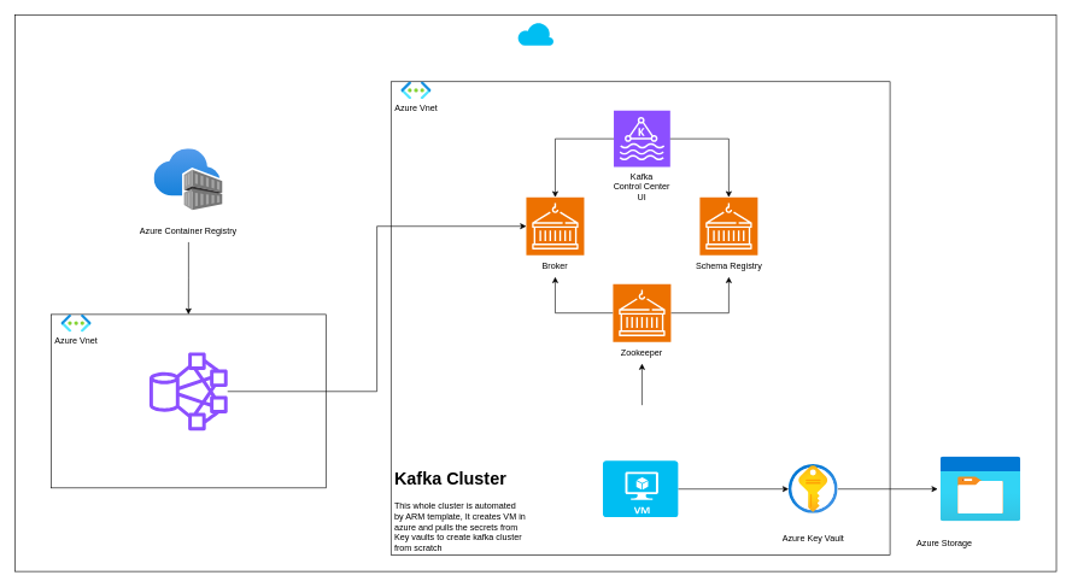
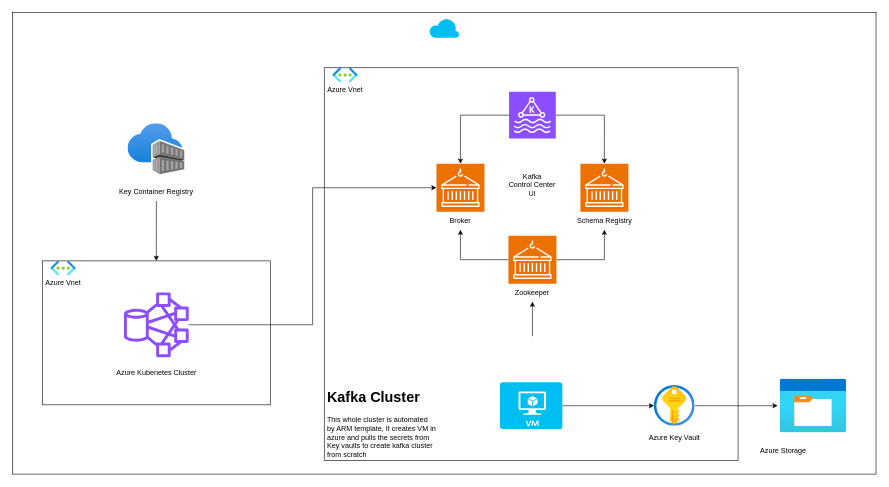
  <mxCell id="0" />
  <mxCell id="1" parent="0" />
  <mxCell id="2" value="" style="rounded=0;whiteSpace=wrap;html=1;" parent="1" vertex="1"><mxGeometry x="20" y="20" width="1440" height="770" as="geometry" /></mxCell>
  <mxCell id="3" value="" style="image;aspect=fixed;html=1;points=[];align=center;fontSize=12;image=img/lib/azure2/containers/Container_Registries.svg;" parent="1" vertex="1"><mxGeometry x="212.49" y="205.5" width="95.03" height="85.25" as="geometry" /></mxCell>
  <mxCell id="4" style="edgeStyle=orthogonalEdgeStyle;rounded=0;orthogonalLoop=1;jettySize=auto;html=1;" parent="1" source="5" target="6" edge="1"><mxGeometry relative="1" as="geometry"><mxPoint x="260" y="414.5" as="targetPoint" /></mxGeometry></mxCell>
- <mxCell id="5" value="Azure Container Registry" style="text;html=1;strokeColor=none;fillColor=none;align=center;verticalAlign=middle;whiteSpace=wrap;rounded=0;" parent="1" vertex="1"><mxGeometry x="181.25" y="304.5" width="157.51" height="30" as="geometry" /></mxCell>
+ <mxCell id="5" value="Key Container Registry" style="text;html=1;strokeColor=none;fillColor=none;align=center;verticalAlign=middle;whiteSpace=wrap;rounded=0;" parent="1" vertex="1"><mxGeometry x="181.25" y="304.5" width="157.51" height="30" as="geometry" /></mxCell>
  <mxCell id="6" value="" style="rounded=0;whiteSpace=wrap;html=1;" parent="1" vertex="1"><mxGeometry x="70" y="434.5" width="380" height="240" as="geometry" /></mxCell>
  <mxCell id="7" value="" style="sketch=0;outlineConnect=0;fontColor=#232F3E;gradientColor=none;fillColor=#8C4FFF;strokeColor=none;dashed=0;verticalLabelPosition=bottom;verticalAlign=top;align=center;html=1;fontSize=12;fontStyle=0;aspect=fixed;pointerEvents=1;shape=mxgraph.aws4.hdfs_cluster;" parent="1" vertex="1"><mxGeometry x="206" y="487" width="108" height="108" as="geometry" /></mxCell>
+ <mxCell id="8" value="Azure Kubenetes Cluster" style="text;html=1;strokeColor=none;fillColor=none;align=center;verticalAlign=middle;whiteSpace=wrap;rounded=0;" parent="1" vertex="1"><mxGeometry x="187.5" y="607" width="145" height="30" as="geometry" /></mxCell>
  <mxCell id="9" value="Azure Vnet" style="text;html=1;strokeColor=none;fillColor=none;align=center;verticalAlign=middle;whiteSpace=wrap;rounded=0;" parent="1" vertex="1"><mxGeometry x="70" y="457" width="70" height="30" as="geometry" /></mxCell>
  <mxCell id="10" value="" style="image;aspect=fixed;html=1;points=[];align=center;fontSize=12;image=img/lib/azure2/networking/Virtual_Networks.svg;" parent="1" vertex="1"><mxGeometry x="84.06" y="434.5" width="41.88" height="25" as="geometry" /></mxCell>
  <mxCell id="11" value="" style="rounded=0;whiteSpace=wrap;html=1;glass=0;shadow=0;" vertex="1" parent="1"><mxGeometry x="540" y="112.5" width="690" height="655" as="geometry" /></mxCell>
  <mxCell id="12" value="Azure Vnet" style="text;html=1;strokeColor=none;fillColor=none;align=center;verticalAlign=middle;whiteSpace=wrap;rounded=0;" vertex="1" parent="1"><mxGeometry x="540" y="132.5" width="70" height="32.5" as="geometry" /></mxCell>
  <mxCell id="13" value="" style="image;aspect=fixed;html=1;points=[];align=center;fontSize=12;image=img/lib/azure2/networking/Virtual_Networks.svg;" vertex="1" parent="1"><mxGeometry x="554.06" y="112.5" width="41.88" height="25" as="geometry" /></mxCell>
  <mxCell id="14" style="edgeStyle=orthogonalEdgeStyle;rounded=0;orthogonalLoop=1;jettySize=auto;html=1;" edge="1" parent="1" source="15" target="16"><mxGeometry relative="1" as="geometry" /></mxCell>
  <mxCell id="15" value="" style="verticalLabelPosition=bottom;html=1;verticalAlign=top;align=center;strokeColor=none;fillColor=#00BEF2;shape=mxgraph.azure.virtual_machine;" vertex="1" parent="1"><mxGeometry x="833" y="637" width="104" height="78" as="geometry" /></mxCell>
  <mxCell id="16" value="" style="image;aspect=fixed;html=1;points=[];align=center;fontSize=12;image=img/lib/azure2/security/Key_Vaults.svg;" vertex="1" parent="1"><mxGeometry x="1090" y="642" width="68" height="68" as="geometry" /></mxCell>
  <mxCell id="17" value="" style="image;aspect=fixed;html=1;points=[];align=center;fontSize=12;image=img/lib/azure2/general/Storage_Container.svg;" vertex="1" parent="1"><mxGeometry x="1300" y="631" width="110.77" height="90" as="geometry" /></mxCell>
  <mxCell id="18" style="edgeStyle=orthogonalEdgeStyle;rounded=0;orthogonalLoop=1;jettySize=auto;html=1;entryX=0.5;entryY=1;entryDx=0;entryDy=0;" edge="1" parent="1" source="20" target="25"><mxGeometry relative="1" as="geometry" /></mxCell>
  <mxCell id="19" style="edgeStyle=orthogonalEdgeStyle;rounded=0;orthogonalLoop=1;jettySize=auto;html=1;entryX=0.5;entryY=1;entryDx=0;entryDy=0;" edge="1" parent="1" source="20" target="27"><mxGeometry relative="1" as="geometry" /></mxCell>
  <mxCell id="20" value="" style="sketch=0;points=[[0,0,0],[0.25,0,0],[0.5,0,0],[0.75,0,0],[1,0,0],[0,1,0],[0.25,1,0],[0.5,1,0],[0.75,1,0],[1,1,0],[0,0.25,0],[0,0.5,0],[0,0.75,0],[1,0.25,0],[1,0.5,0],[1,0.75,0]];outlineConnect=0;fontColor=#232F3E;fillColor=#ED7100;strokeColor=#ffffff;dashed=0;verticalLabelPosition=bottom;verticalAlign=top;align=center;html=1;fontSize=12;fontStyle=0;aspect=fixed;shape=mxgraph.aws4.resourceIcon;resIcon=mxgraph.aws4.containers;" vertex="1" parent="1"><mxGeometry x="847.09" y="392.5" width="80" height="80" as="geometry" /></mxCell>
  <mxCell id="21" style="edgeStyle=orthogonalEdgeStyle;rounded=0;orthogonalLoop=1;jettySize=auto;html=1;entryX=0.5;entryY=1;entryDx=0;entryDy=0;" edge="1" parent="1" source="22" target="23"><mxGeometry relative="1" as="geometry" /></mxCell>
  <mxCell id="22" value="" style="shape=image;html=1;verticalAlign=top;verticalLabelPosition=bottom;labelBackgroundColor=#ffffff;imageAspect=0;aspect=fixed;image=https://cdn0.iconfinder.com/data/icons/social-media-2104/24/social_media_social_media_logo_docker-128.png" vertex="1" parent="1"><mxGeometry x="855.09" y="560" width="64" height="64" as="geometry" /></mxCell>
  <mxCell id="23" value="Zookeeper" style="text;html=1;strokeColor=none;fillColor=none;align=center;verticalAlign=middle;whiteSpace=wrap;rounded=0;" vertex="1" parent="1"><mxGeometry x="857.09" y="472.5" width="60" height="30" as="geometry" /></mxCell>
  <mxCell id="24" value="" style="sketch=0;points=[[0,0,0],[0.25,0,0],[0.5,0,0],[0.75,0,0],[1,0,0],[0,1,0],[0.25,1,0],[0.5,1,0],[0.75,1,0],[1,1,0],[0,0.25,0],[0,0.5,0],[0,0.75,0],[1,0.25,0],[1,0.5,0],[1,0.75,0]];outlineConnect=0;fontColor=#232F3E;fillColor=#ED7100;strokeColor=#ffffff;dashed=0;verticalLabelPosition=bottom;verticalAlign=top;align=center;html=1;fontSize=12;fontStyle=0;aspect=fixed;shape=mxgraph.aws4.resourceIcon;resIcon=mxgraph.aws4.containers;" vertex="1" parent="1"><mxGeometry x="727.09" y="272.5" width="80" height="80" as="geometry" /></mxCell>
  <mxCell id="25" value="Broker" style="text;html=1;strokeColor=none;fillColor=none;align=center;verticalAlign=middle;whiteSpace=wrap;rounded=0;" vertex="1" parent="1"><mxGeometry x="722.09" y="352.5" width="90" height="30" as="geometry" /></mxCell>
  <mxCell id="26" value="" style="sketch=0;points=[[0,0,0],[0.25,0,0],[0.5,0,0],[0.75,0,0],[1,0,0],[0,1,0],[0.25,1,0],[0.5,1,0],[0.75,1,0],[1,1,0],[0,0.25,0],[0,0.5,0],[0,0.75,0],[1,0.25,0],[1,0.5,0],[1,0.75,0]];outlineConnect=0;fontColor=#232F3E;fillColor=#ED7100;strokeColor=#ffffff;dashed=0;verticalLabelPosition=bottom;verticalAlign=top;align=center;html=1;fontSize=12;fontStyle=0;aspect=fixed;shape=mxgraph.aws4.resourceIcon;resIcon=mxgraph.aws4.containers;" vertex="1" parent="1"><mxGeometry x="967.09" y="272.5" width="80" height="80" as="geometry" /></mxCell>
  <mxCell id="27" value="Schema Registry" style="text;html=1;strokeColor=none;fillColor=none;align=center;verticalAlign=middle;whiteSpace=wrap;rounded=0;" vertex="1" parent="1"><mxGeometry x="955.64" y="352.5" width="102.91" height="30" as="geometry" /></mxCell>
  <mxCell id="28" style="edgeStyle=orthogonalEdgeStyle;rounded=0;orthogonalLoop=1;jettySize=auto;html=1;" edge="1" parent="1" source="29" target="24"><mxGeometry relative="1" as="geometry" /></mxCell>
  <mxCell id="29" value="" style="sketch=0;points=[[0,0,0],[0.25,0,0],[0.5,0,0],[0.75,0,0],[1,0,0],[0,1,0],[0.25,1,0],[0.5,1,0],[0.75,1,0],[1,1,0],[0,0.25,0],[0,0.5,0],[0,0.75,0],[1,0.25,0],[1,0.5,0],[1,0.75,0]];outlineConnect=0;fontColor=#232F3E;fillColor=#8C4FFF;strokeColor=#ffffff;dashed=0;verticalLabelPosition=bottom;verticalAlign=top;align=center;html=1;fontSize=12;fontStyle=0;aspect=fixed;shape=mxgraph.aws4.resourceIcon;resIcon=mxgraph.aws4.managed_streaming_for_kafka;" vertex="1" parent="1"><mxGeometry x="848.09" y="152.5" width="78" height="78" as="geometry" /></mxCell>
- <mxCell id="30" value="Kafka&lt;br&gt;Control Center UI" style="text;html=1;strokeColor=none;fillColor=none;align=center;verticalAlign=middle;whiteSpace=wrap;rounded=0;" vertex="1" parent="1"><mxGeometry x="842.09" y="242.5" width="90" height="30" as="geometry" /></mxCell>
+ <mxCell id="30" value="Kafka&lt;br&gt;Control Center UI" style="text;html=1;strokeColor=none;fillColor=none;align=center;verticalAlign=middle;whiteSpace=wrap;rounded=0;" vertex="1" parent="1"><mxGeometry x="842.09" y="292.5" width="90" height="30" as="geometry" /></mxCell>
  <mxCell id="31" style="edgeStyle=orthogonalEdgeStyle;rounded=0;orthogonalLoop=1;jettySize=auto;html=1;entryX=0.5;entryY=0;entryDx=0;entryDy=0;entryPerimeter=0;" edge="1" parent="1" source="29" target="26"><mxGeometry relative="1" as="geometry" /></mxCell>
  <mxCell id="32" style="edgeStyle=orthogonalEdgeStyle;rounded=0;orthogonalLoop=1;jettySize=auto;html=1;entryX=0;entryY=0.5;entryDx=0;entryDy=0;entryPerimeter=0;" edge="1" parent="1" source="7" target="24"><mxGeometry relative="1" as="geometry" /></mxCell>
  <mxCell id="33" style="edgeStyle=orthogonalEdgeStyle;rounded=0;orthogonalLoop=1;jettySize=auto;html=1;entryX=-0.036;entryY=0.5;entryDx=0;entryDy=0;entryPerimeter=0;" edge="1" parent="1" source="16" target="17"><mxGeometry relative="1" as="geometry" /></mxCell>
- <mxCell id="34" value="Azure Key Vault" style="text;html=1;strokeColor=none;fillColor=none;align=center;verticalAlign=middle;whiteSpace=wrap;rounded=0;" vertex="1" parent="1"><mxGeometry x="1076" y="730" width="96" height="30" as="geometry" /></mxCell>
+ <mxCell id="34" value="Azure Key Vault" style="text;html=1;strokeColor=none;fillColor=none;align=center;verticalAlign=middle;whiteSpace=wrap;rounded=0;" vertex="1" parent="1"><mxGeometry x="1076" y="715" width="96" height="30" as="geometry" /></mxCell>
  <mxCell id="35" value="Azure Storage" style="text;html=1;strokeColor=none;fillColor=none;align=center;verticalAlign=middle;whiteSpace=wrap;rounded=0;" vertex="1" parent="1"><mxGeometry x="1262.69" y="736" width="85.39" height="30" as="geometry" /></mxCell>
  <mxCell id="36" value="" style="verticalLabelPosition=bottom;html=1;verticalAlign=top;align=center;strokeColor=none;fillColor=#00BEF2;shape=mxgraph.azure.cloud;" vertex="1" parent="1"><mxGeometry x="715" y="30" width="50" height="32.5" as="geometry" /></mxCell>
  <mxCell id="37" value="&lt;h1&gt;Kafka Cluster&lt;/h1&gt;&lt;p&gt;This whole cluster is automated by ARM template, It creates VM in azure and pulls the secrets from Key vaults to create kafka cluster from scratch&lt;/p&gt;" style="text;html=1;strokeColor=none;fillColor=none;spacing=5;spacingTop=-20;whiteSpace=wrap;overflow=hidden;rounded=0;" vertex="1" parent="1"><mxGeometry x="540" y="642" width="190" height="120" as="geometry" /></mxCell>
